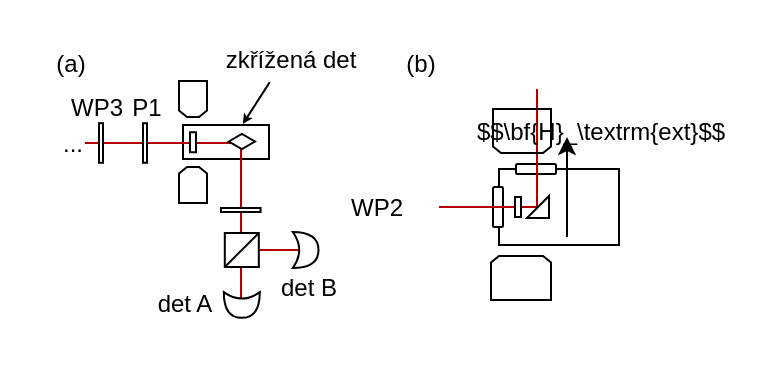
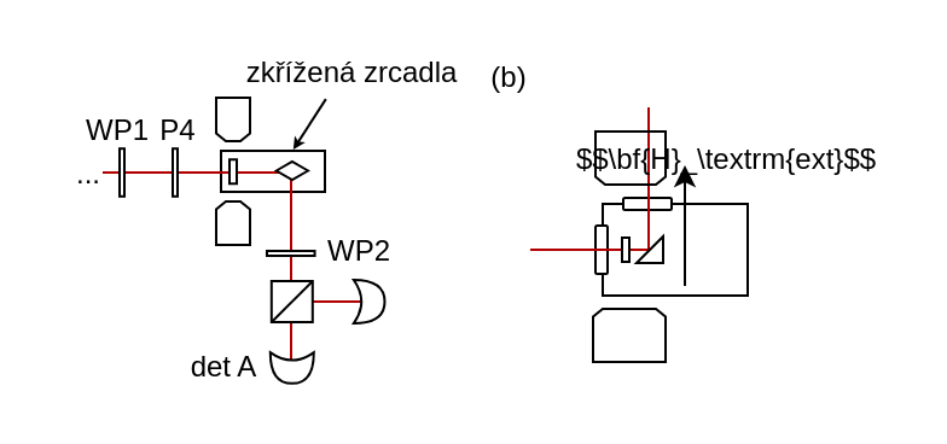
  <mxCell id="0" />
  <mxCell id="1" parent="0" />
  <mxCell id="2" value="" style="verticalLabelPosition=bottom;verticalAlign=top;html=1;shape=mxgraph.basic.rect;fillColor2=none;strokeWidth=1;size=20;indent=5;" parent="1" vertex="1"><mxGeometry x="91" y="62" width="43" height="17" as="geometry" /></mxCell>
  <mxCell id="3" value="" style="endArrow=none;html=1;rounded=0;endSize=1;targetPerimeterSpacing=6;strokeWidth=1;fillColor=#e51400;strokeColor=#B20000;" parent="1" edge="1"><mxGeometry width="50" height="50" relative="1" as="geometry"><mxPoint x="120" y="150" as="sourcePoint" /><mxPoint x="120" y="69" as="targetPoint" /></mxGeometry></mxCell>
  <mxCell id="4" value="" style="endArrow=none;html=1;rounded=0;endSize=1;targetPerimeterSpacing=6;strokeWidth=1;exitX=0.25;exitY=0.5;exitDx=0;exitDy=0;exitPerimeter=0;entryX=0;entryY=0.5;entryDx=0;entryDy=0;fillColor=#e51400;strokeColor=#B20000;" parent="1" source="12" target="9" edge="1"><mxGeometry width="50" height="50" relative="1" as="geometry"><mxPoint x="95.9" y="142" as="sourcePoint" /><mxPoint x="145.9" y="92" as="targetPoint" /></mxGeometry></mxCell>
  <mxCell id="5" value="" style="shape=loopLimit;whiteSpace=wrap;html=1;size=4;" parent="1" vertex="1"><mxGeometry x="89" y="83" width="14" height="18" as="geometry" /></mxCell>
  <mxCell id="6" value="" style="shape=loopLimit;whiteSpace=wrap;html=1;size=4;rotation=-180;" parent="1" vertex="1"><mxGeometry x="89" y="40" width="14" height="18" as="geometry" /></mxCell>
  <mxCell id="7" value="" style="endArrow=none;html=1;rounded=0;endSize=1;targetPerimeterSpacing=6;strokeWidth=1;fillColor=#e51400;strokeColor=#B20000;" parent="1" edge="1"><mxGeometry width="50" height="50" relative="1" as="geometry"><mxPoint x="42" y="71" as="sourcePoint" /><mxPoint x="121" y="71" as="targetPoint" /></mxGeometry></mxCell>
  <mxCell id="8" value="" style="rounded=0;whiteSpace=wrap;html=1;rotation=90;direction=south;" parent="1" vertex="1"><mxGeometry x="118.895" y="94.605" width="2" height="19.79" as="geometry" /></mxCell>
  <mxCell id="9" value="" style="whiteSpace=wrap;html=1;aspect=fixed;strokeWidth=1;" parent="1" vertex="1"><mxGeometry x="111.9" y="116" width="17" height="17" as="geometry" /></mxCell>
  <mxCell id="10" value="" style="endArrow=none;html=1;rounded=0;endSize=1;targetPerimeterSpacing=6;strokeWidth=1;exitX=1;exitY=0;exitDx=0;exitDy=0;entryX=0;entryY=1;entryDx=0;entryDy=0;" parent="1" source="9" target="9" edge="1"><mxGeometry width="50" height="50" relative="1" as="geometry"><mxPoint x="108.9" y="126" as="sourcePoint" /><mxPoint x="158.9" y="76" as="targetPoint" /></mxGeometry></mxCell>
  <mxCell id="11" value="" style="shape=xor;whiteSpace=wrap;html=1;strokeWidth=1;rotation=90;" parent="1" vertex="1"><mxGeometry x="113.98" y="143" width="12.84" height="18" as="geometry" /></mxCell>
  <mxCell id="12" value="" style="shape=xor;whiteSpace=wrap;html=1;strokeWidth=1;rotation=0;direction=east;" parent="1" vertex="1"><mxGeometry x="145.9" y="115.5" width="12.84" height="18" as="geometry" /></mxCell>
- <mxCell id="13" value="WP2" style="text;html=1;align=center;verticalAlign=middle;resizable=0;points=[];autosize=1;strokeColor=none;fillColor=none;" parent="1" vertex="1"><mxGeometry x="167.89" y="94.4" width="40" height="20" as="geometry" /></mxCell>
+ <mxCell id="13" value="WP2" style="text;html=1;align=center;verticalAlign=middle;resizable=0;points=[];autosize=1;strokeColor=none;fillColor=none;" parent="1" vertex="1"><mxGeometry x="127.89" y="94.4" width="40" height="20" as="geometry" /></mxCell>
  <mxCell id="14" value="" style="rounded=0;whiteSpace=wrap;html=1;rotation=90;" parent="1" vertex="1"><mxGeometry x="40.1" y="70" width="19.79" height="2" as="geometry" /></mxCell>
  <mxCell id="15" value="" style="rounded=0;whiteSpace=wrap;html=1;rotation=90;" parent="1" vertex="1"><mxGeometry x="62.1" y="70" width="19.79" height="2" as="geometry" /></mxCell>
- <mxCell id="16" value="P1" style="text;html=1;align=center;verticalAlign=middle;resizable=0;points=[];autosize=1;strokeColor=none;fillColor=none;" parent="1" vertex="1"><mxGeometry x="58" y="44" width="30" height="20" as="geometry" /></mxCell>
- <mxCell id="17" value="WP3" style="text;html=1;align=center;verticalAlign=middle;resizable=0;points=[];autosize=1;strokeColor=none;fillColor=none;" parent="1" vertex="1"><mxGeometry x="28" y="44" width="40" height="20" as="geometry" /></mxCell>
+ <mxCell id="16" value="P4" style="text;html=1;align=center;verticalAlign=middle;resizable=0;points=[];autosize=1;strokeColor=none;fillColor=none;" parent="1" vertex="1"><mxGeometry x="58" y="44" width="30" height="20" as="geometry" /></mxCell>
+ <mxCell id="17" value="WP1" style="text;html=1;align=center;verticalAlign=middle;resizable=0;points=[];autosize=1;strokeColor=none;fillColor=none;" parent="1" vertex="1"><mxGeometry x="28" y="44" width="40" height="20" as="geometry" /></mxCell>
  <mxCell id="18" value="..." style="text;html=1;align=center;verticalAlign=middle;resizable=0;points=[];autosize=1;strokeColor=none;fillColor=none;" parent="1" vertex="1"><mxGeometry x="21" y="62" width="30" height="20" as="geometry" /></mxCell>
  <mxCell id="19" value="" style="verticalLabelPosition=bottom;verticalAlign=top;html=1;shape=mxgraph.basic.rect;fillColor2=none;strokeWidth=1;size=20;indent=5;" parent="1" vertex="1"><mxGeometry x="94.5" y="65.58" width="3" height="10" as="geometry" /></mxCell>
- <mxCell id="20" value="(a)" style="text;html=1;align=center;verticalAlign=middle;resizable=0;points=[];autosize=1;strokeColor=none;fillColor=none;" parent="1" vertex="1"><mxGeometry y="22" width="30" height="20" as="geometry" x="20" /></mxCell>
  <mxCell id="21" value="" style="html=1;whiteSpace=wrap;shape=isoRectangle;" parent="1" vertex="1"><mxGeometry x="113.89" y="58" width="13.11" height="24.5" as="geometry" /></mxCell>
  <mxCell id="22" value="det A" style="text;html=1;align=center;verticalAlign=middle;resizable=0;points=[];autosize=1;strokeColor=none;fillColor=none;" parent="1" vertex="1"><mxGeometry x="71.9" y="142" width="40" height="20" as="geometry" /></mxCell>
- <mxCell id="23" value="det B" style="text;html=1;align=center;verticalAlign=middle;resizable=0;points=[];autosize=1;strokeColor=none;fillColor=none;" parent="1" vertex="1"><mxGeometry x="134" y="133.5" width="40" height="20" as="geometry" /></mxCell>
  <mxCell id="24" value="" style="endArrow=classic;html=1;rounded=0;endSize=2;exitX=0.399;exitY=1.029;exitDx=0;exitDy=0;exitPerimeter=0;" parent="1" source="25" edge="1"><mxGeometry width="50" height="50" relative="1" as="geometry"><mxPoint x="137.89" y="36.5" as="sourcePoint" /><mxPoint x="120.89" y="61.5" as="targetPoint" /></mxGeometry></mxCell>
- <mxCell id="25" value="zkřížená det" style="text;html=1;align=center;verticalAlign=middle;resizable=0;points=[];autosize=1;strokeColor=none;fillColor=none;" parent="1" vertex="1"><mxGeometry x="94.5" width="100" height="20" as="geometry" y="20" /></mxCell>
+ <mxCell id="25" value="zkřížená zrcadla" style="text;html=1;align=center;verticalAlign=middle;resizable=0;points=[];autosize=1;strokeColor=none;fillColor=none;" parent="1" vertex="1"><mxGeometry x="94.5" width="100" height="20" as="geometry" y="20" /></mxCell>
  <mxCell id="26" value="" style="verticalLabelPosition=bottom;verticalAlign=top;html=1;shape=mxgraph.basic.rect;fillColor2=none;strokeWidth=1;size=20;indent=5;" vertex="1" parent="1"><mxGeometry x="249" y="84" width="60" height="38" as="geometry" /></mxCell>
  <mxCell id="27" value="" style="rounded=1;whiteSpace=wrap;html=1;" vertex="1" parent="1"><mxGeometry x="246" y="93" width="5" height="20" as="geometry" /></mxCell>
  <mxCell id="28" value="" style="rounded=1;whiteSpace=wrap;html=1;rotation=90;" vertex="1" parent="1"><mxGeometry x="265" y="74" width="5" height="20" as="geometry" /></mxCell>
  <mxCell id="29" value="" style="endArrow=none;html=1;rounded=0;endSize=1;targetPerimeterSpacing=6;strokeWidth=1;fillColor=#e51400;strokeColor=#B20000;" edge="1" parent="1"><mxGeometry width="50" height="50" relative="1" as="geometry"><mxPoint x="219" y="103" as="sourcePoint" /><mxPoint x="268.9" y="103" as="targetPoint" /></mxGeometry></mxCell>
  <mxCell id="30" value="" style="endArrow=none;html=1;rounded=0;endSize=1;targetPerimeterSpacing=6;strokeWidth=1;fillColor=#e51400;strokeColor=#B20000;startArrow=none;" edge="1" parent="1"><mxGeometry width="50" height="50" relative="1" as="geometry"><mxPoint x="268" y="44" as="sourcePoint" /><mxPoint x="268" y="103" as="targetPoint" /></mxGeometry></mxCell>
  <mxCell id="31" value="" style="shape=card;whiteSpace=wrap;html=1;size=19;" vertex="1" parent="1"><mxGeometry x="263" y="97.5" width="11" height="11" as="geometry" /></mxCell>
  <mxCell id="32" value="" style="verticalLabelPosition=bottom;verticalAlign=top;html=1;shape=mxgraph.basic.rect;fillColor2=none;strokeWidth=1;size=20;indent=5;" vertex="1" parent="1"><mxGeometry x="257" y="98" width="3" height="10" as="geometry" /></mxCell>
  <mxCell id="33" value="(b)" style="text;html=1;align=center;verticalAlign=middle;resizable=0;points=[];autosize=1;strokeColor=none;fillColor=none;" vertex="1" parent="1"><mxGeometry x="194.5" y="22" width="30" height="20" as="geometry" /></mxCell>
  <mxCell id="34" value="" style="shape=loopLimit;whiteSpace=wrap;html=1;size=4;rotation=-180;fillColor=none;" vertex="1" parent="1"><mxGeometry x="246" y="54" width="29" height="22" as="geometry" /></mxCell>
  <mxCell id="35" value="" style="shape=loopLimit;whiteSpace=wrap;html=1;size=4;rotation=0;fillColor=none;" vertex="1" parent="1"><mxGeometry x="245" y="127.5" width="30" height="22" as="geometry" /></mxCell>
  <mxCell id="36" value="" style="endArrow=classic;html=1;rounded=0;" edge="1" parent="1"><mxGeometry width="50" height="50" relative="1" as="geometry"><mxPoint x="283" y="118" as="sourcePoint" /><mxPoint x="283" y="68" as="targetPoint" /></mxGeometry></mxCell>
  <mxCell id="37" value="$$\bf{H}_\textrm{ext}$$" style="text;html=1;align=center;verticalAlign=middle;resizable=0;points=[];autosize=1;strokeColor=none;fillColor=none;" vertex="1" parent="1"><mxGeometry x="230" y="55.58" width="140" height="20" as="geometry" /></mxCell>
